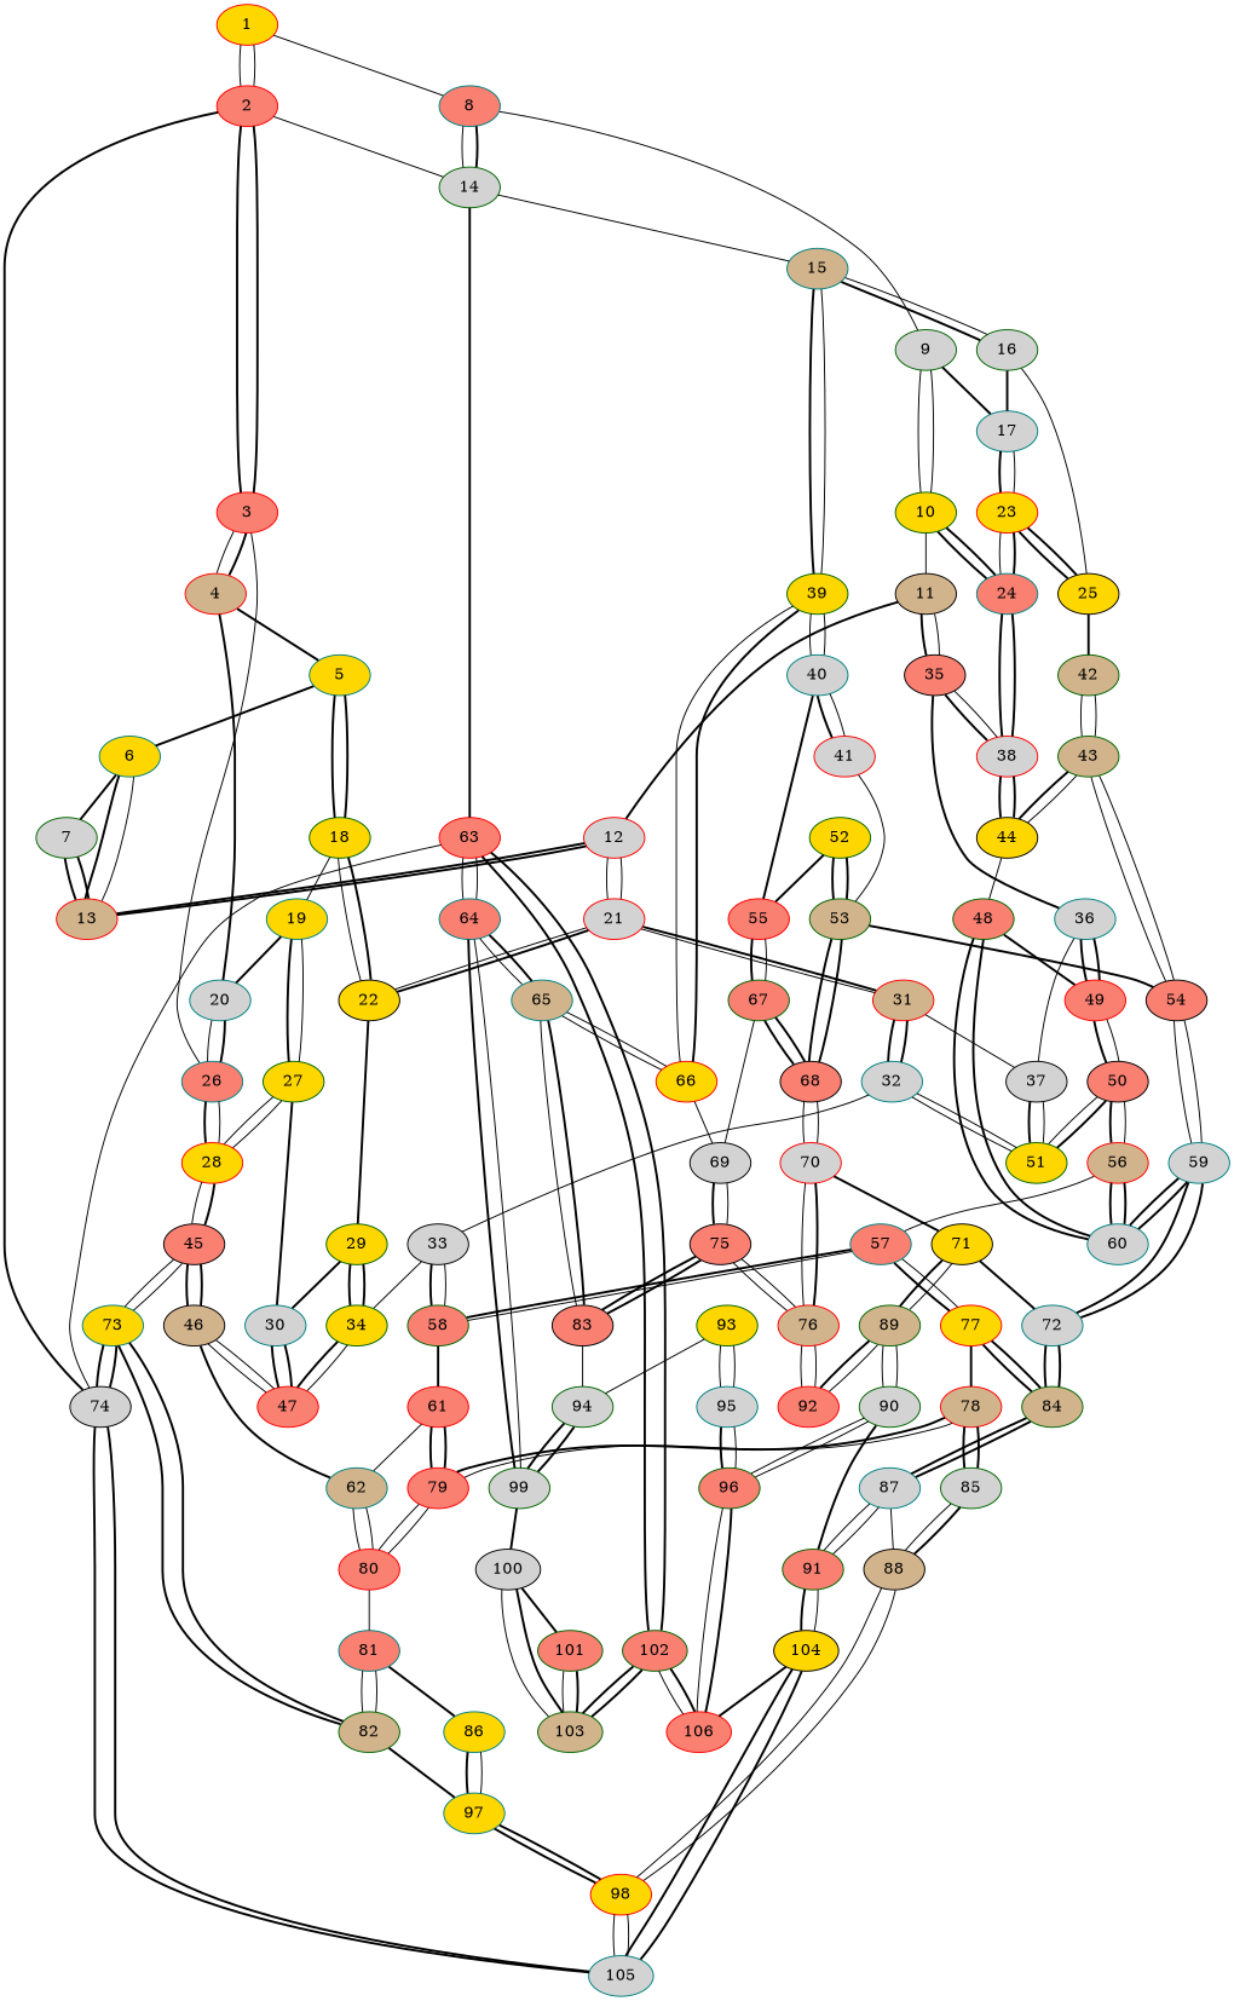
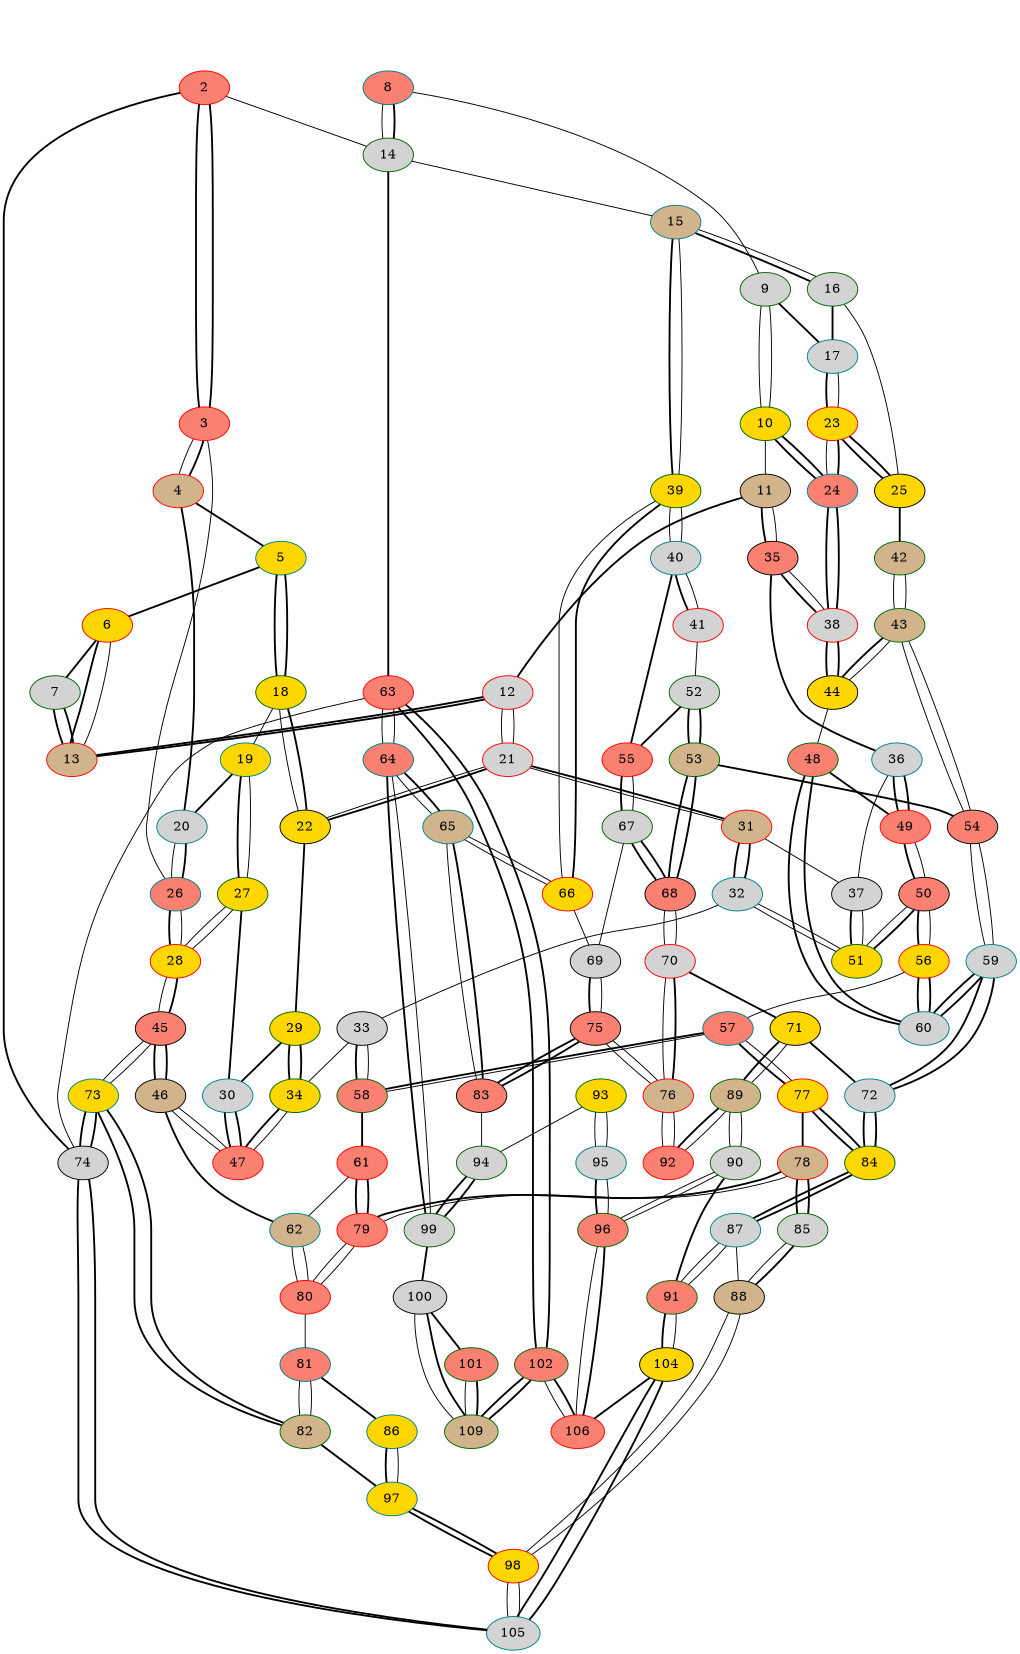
  graph {
    node [color=darkgreen fillcolor=salmon style=filled]
    edge [style=bold]
-   1 [color=red fillcolor=gold]
    2 [color=red]
    8 [color=teal]
    3 [color=red]
    14 [fillcolor=lightgrey]
    74 [color=black fillcolor=lightgrey]
    9 [fillcolor=lightgrey]
    4 [color=red fillcolor=tan]
    26 [color=teal]
    15 [color=teal fillcolor=tan]
    63 [color=red]
    105 [color=teal fillcolor=lightgrey]
    5 [color=teal fillcolor=gold]
    20 [color=teal fillcolor=lightgrey]
    28 [color=red fillcolor=gold]
-   6 [color=teal fillcolor=gold]
+   6 [color=red fillcolor=gold]
    18 [fillcolor=gold]
    7 [fillcolor=lightgrey]
    13 [color=red fillcolor=tan]
    19 [color=teal fillcolor=gold]
    22 [color=black fillcolor=gold]
    10 [fillcolor=gold]
    17 [color=teal fillcolor=lightgrey]
    11 [color=black fillcolor=tan]
    24 [color=teal]
    23 [color=red fillcolor=gold]
    12 [color=red fillcolor=lightgrey]
    35 [color=black]
    38 [color=red fillcolor=lightgrey]
    21 [color=red fillcolor=lightgrey]
    36 [color=teal fillcolor=lightgrey]
    31 [color=red fillcolor=tan]
    16 [fillcolor=lightgrey]
    39 [fillcolor=gold]
    64 [color=teal]
    102
    25 [color=black fillcolor=gold]
    40 [color=teal fillcolor=lightgrey]
    66 [color=red fillcolor=gold]
    42 [fillcolor=tan]
    27 [fillcolor=gold]
    29 [fillcolor=gold]
    30 [color=teal fillcolor=lightgrey]
    32 [color=teal fillcolor=lightgrey]
    37 [color=black fillcolor=lightgrey]
    34 [fillcolor=gold]
    44 [color=black fillcolor=gold]
    43 [fillcolor=tan]
    45 [color=black]
    47 [color=red]
    46 [color=black fillcolor=tan]
    73 [color=teal fillcolor=gold]
    33 [color=black fillcolor=lightgrey]
    51 [fillcolor=gold]
    58
    61 [color=red]
    49 [color=red]
    50 [color=black]
    48
    41 [color=red fillcolor=lightgrey]
    55 [color=red]
    69 [color=black fillcolor=lightgrey]
-   52 [fillcolor=gold]
-   67
+   52 [fillcolor=lightgrey]
+   67 [fillcolor=lightgrey]
    53 [fillcolor=tan]
    54 [color=black]
    59 [color=teal fillcolor=lightgrey]
    60 [color=teal fillcolor=lightgrey]
    62 [color=teal fillcolor=tan]
    82 [fillcolor=tan]
    80 [color=red]
-   56 [color=red fillcolor=tan]
+   56 [color=red fillcolor=gold]
    57 [color=teal]
    68 [color=black]
    70 [color=red fillcolor=lightgrey]
    72 [color=teal fillcolor=lightgrey]
    77 [color=red fillcolor=gold]
-   84 [fillcolor=tan]
+   84 [fillcolor=gold]
    78 [color=red fillcolor=tan]
    79 [color=red]
    81 [color=teal]
    65 [color=teal fillcolor=tan]
    99 [fillcolor=lightgrey]
    106 [color=red]
-   103 [fillcolor=tan]
+   103 [fillcolor=tan label=109]
    83 [color=black]
    100 [color=black fillcolor=lightgrey]
    94 [fillcolor=lightgrey]
    75 [color=black]
    71 [color=black fillcolor=gold]
    76 [color=red fillcolor=tan]
    89 [fillcolor=tan]
    92 [color=red]
    90 [fillcolor=lightgrey]
    87 [color=teal fillcolor=lightgrey]
    97 [color=teal fillcolor=gold]
    85 [fillcolor=lightgrey]
    88 [color=black fillcolor=tan]
    86 [color=teal fillcolor=gold]
    98 [color=red fillcolor=gold]
    91
    104 [color=black fillcolor=gold]
    96
    93 [fillcolor=gold]
    95 [color=teal fillcolor=lightgrey]
    101
-   1 -- 2 [style=solid]
-   1 -- 2 [style=solid]
-   1 -- 8 [style=solid]
    2 -- 3
    2 -- 3
    2 -- 14 [style=solid]
    2 -- 74
    8 -- 14 [style=solid]
    8 -- 14
    8 -- 9 [style=solid]
    3 -- 4 [style=solid]
    3 -- 4
    3 -- 26 [style=solid]
    14 -- 15 [style=solid]
    14 -- 63
    74 -- 105
    74 -- 105
    9 -- 10 [style=solid]
    9 -- 10 [style=solid]
    9 -- 17
    4 -- 5
    4 -- 20
    26 -- 28
    26 -- 28 [style=solid]
    15 -- 16
    15 -- 16 [style=solid]
    15 -- 39
    15 -- 39 [style=solid]
    63 -- 74 [style=solid]
    63 -- 64 [style=solid]
    63 -- 64 [style=solid]
    63 -- 102
    63 -- 102
    5 -- 6
    5 -- 18
    5 -- 18
    20 -- 26 [style=solid]
    20 -- 26
    28 -- 45 [style=solid]
    28 -- 45
    6 -- 7
    6 -- 13
    6 -- 13 [style=solid]
    18 -- 19 [style=solid]
    18 -- 22 [style=solid]
    18 -- 22
    7 -- 13
    7 -- 13
    19 -- 20
    19 -- 27
    19 -- 27 [style=solid]
    22 -- 29
    10 -- 11 [style=solid]
    10 -- 24
    10 -- 24
    17 -- 23
    17 -- 23 [style=solid]
    11 -- 12
    11 -- 35
    11 -- 35 [style=solid]
    24 -- 38
    24 -- 38
    23 -- 24 [style=solid]
    23 -- 24
    23 -- 25
    23 -- 25
    12 -- 13
    12 -- 13
    12 -- 21 [style=solid]
    12 -- 21 [style=solid]
    35 -- 38
    35 -- 38 [style=solid]
    35 -- 36
    38 -- 44
    38 -- 44
    21 -- 22 [style=solid]
    21 -- 22
    21 -- 31 [style=solid]
    21 -- 31
    36 -- 37 [style=solid]
    36 -- 49
    36 -- 49
    31 -- 32
    31 -- 32
    31 -- 37 [style=solid]
    16 -- 17
    16 -- 25 [style=solid]
    39 -- 40 [style=solid]
    39 -- 40 [style=solid]
    39 -- 66 [style=solid]
    39 -- 66
    64 -- 65 [style=solid]
    64 -- 65
    64 -- 99
    64 -- 99 [style=solid]
    102 -- 106 [style=solid]
    102 -- 106
    102 -- 103
    102 -- 103
    25 -- 42
    40 -- 41
    40 -- 41 [style=solid]
    40 -- 55
    66 -- 69 [style=solid]
    42 -- 43 [style=solid]
    42 -- 43 [style=solid]
    27 -- 28 [style=solid]
    27 -- 28 [style=solid]
    27 -- 30
    29 -- 30
    29 -- 34
    29 -- 34
    30 -- 47
    30 -- 47
    32 -- 33 [style=solid]
    32 -- 51 [style=solid]
    32 -- 51 [style=solid]
    37 -- 51
    37 -- 51 [style=solid]
    34 -- 47
    34 -- 47 [style=solid]
    44 -- 48 [style=solid]
    43 -- 44
    43 -- 44 [style=solid]
    43 -- 54 [style=solid]
    43 -- 54 [style=solid]
    45 -- 46
    45 -- 46
    45 -- 73 [style=solid]
    45 -- 73 [style=solid]
    46 -- 47 [style=solid]
    46 -- 47 [style=solid]
    46 -- 62
    73 -- 74
    73 -- 74
    73 -- 82
    73 -- 82
    33 -- 34 [style=solid]
    33 -- 58
    33 -- 58 [style=solid]
    58 -- 61
    61 -- 62 [style=solid]
    61 -- 79
    61 -- 79
    49 -- 50
    49 -- 50 [style=solid]
    50 -- 51 [style=solid]
    50 -- 51
    50 -- 56
    50 -- 56 [style=solid]
    48 -- 49
    48 -- 60
    48 -- 60
-   41 -- 53 [style=solid]
+   41 -- 52 [style=solid]
    55 -- 67
    55 -- 67 [style=solid]
    69 -- 75
    69 -- 75 [style=solid]
    52 -- 55
    52 -- 53
    52 -- 53
    67 -- 69 [style=solid]
    67 -- 68
    67 -- 68
    53 -- 54
    53 -- 68
    53 -- 68
    54 -- 59 [style=solid]
    54 -- 59 [style=solid]
    59 -- 60
    59 -- 60
    59 -- 72
    59 -- 72
    62 -- 80 [style=solid]
    62 -- 80 [style=solid]
    82 -- 97
    80 -- 81 [style=solid]
    56 -- 60
    56 -- 60
    56 -- 57 [style=solid]
    57 -- 58
    57 -- 58 [style=solid]
    57 -- 77
    57 -- 77 [style=solid]
    68 -- 70 [style=solid]
    68 -- 70 [style=solid]
    70 -- 71
    70 -- 76 [style=solid]
    70 -- 76
    72 -- 84
    72 -- 84
    77 -- 84
    77 -- 84
    77 -- 78
    84 -- 87
    84 -- 87
    78 -- 79
    78 -- 79 [style=solid]
    78 -- 85
    78 -- 85
    79 -- 80 [style=solid]
    79 -- 80 [style=solid]
    81 -- 82 [style=solid]
    81 -- 82 [style=solid]
    81 -- 86
    65 -- 66 [style=solid]
    65 -- 66 [style=solid]
    65 -- 83 [style=solid]
    65 -- 83
    99 -- 100
    83 -- 94 [style=solid]
    100 -- 103 [style=solid]
    100 -- 103
    100 -- 101
    94 -- 99
    94 -- 99
    75 -- 83
    75 -- 83
    75 -- 76 [style=solid]
    75 -- 76 [style=solid]
    71 -- 72
    71 -- 89
    71 -- 89 [style=solid]
    76 -- 92 [style=solid]
    76 -- 92 [style=solid]
    89 -- 92
    89 -- 92 [style=solid]
    89 -- 90 [style=solid]
    89 -- 90 [style=solid]
    90 -- 91
    90 -- 96 [style=solid]
    90 -- 96 [style=solid]
    87 -- 88 [style=solid]
    87 -- 91 [style=solid]
    87 -- 91 [style=solid]
    97 -- 98
    97 -- 98
    85 -- 88 [style=solid]
    85 -- 88
    88 -- 98 [style=solid]
    88 -- 98 [style=solid]
    86 -- 97
    86 -- 97 [style=solid]
    98 -- 105 [style=solid]
    98 -- 105 [style=solid]
    91 -- 104
    91 -- 104 [style=solid]
    104 -- 105
    104 -- 105
    104 -- 106
    96 -- 106 [style=solid]
    96 -- 106
    93 -- 94 [style=solid]
    93 -- 95 [style=solid]
    93 -- 95 [style=solid]
    95 -- 96
    95 -- 96 [style=solid]
    101 -- 103 [style=solid]
    101 -- 103
  }
